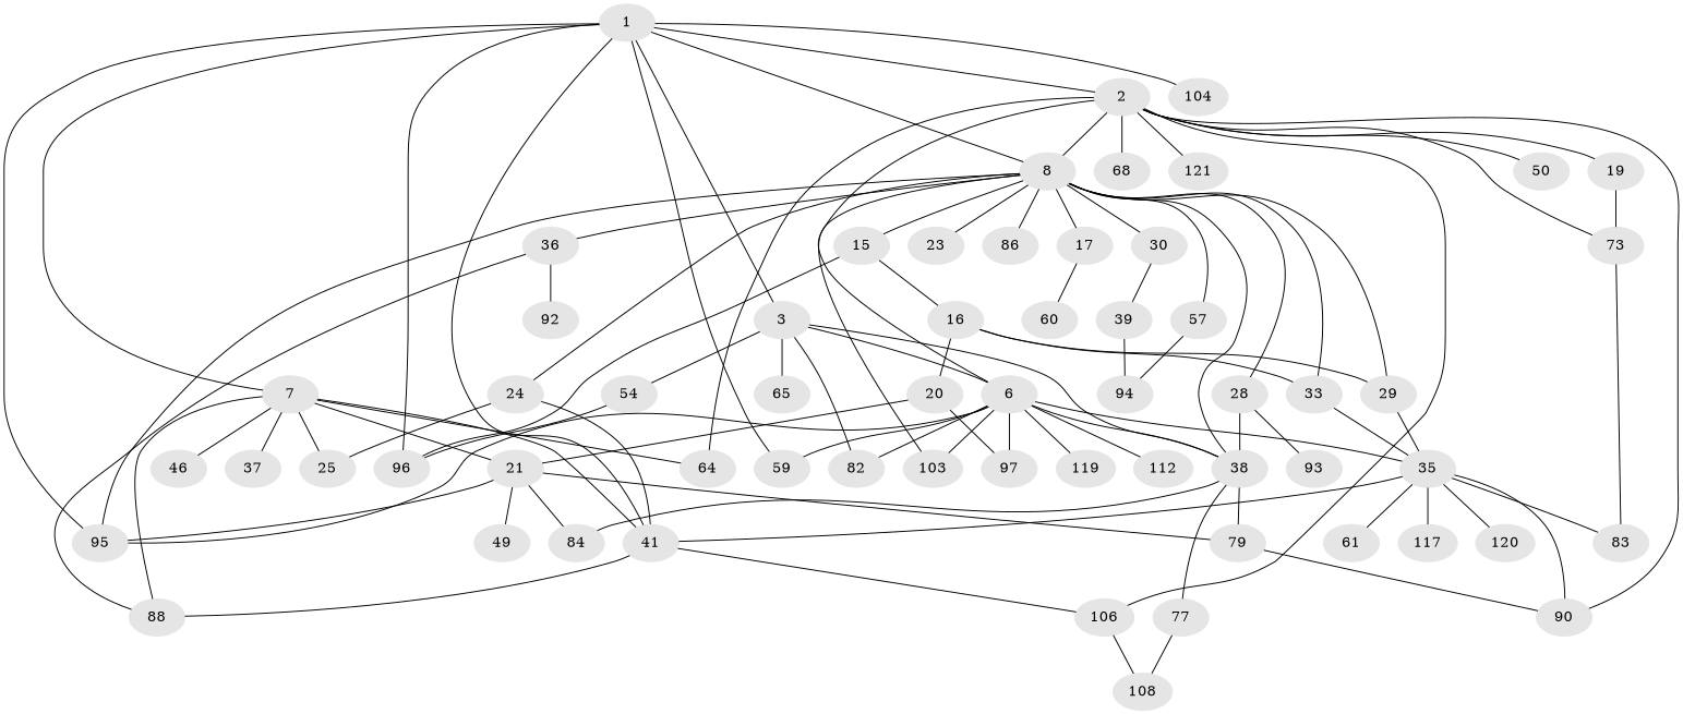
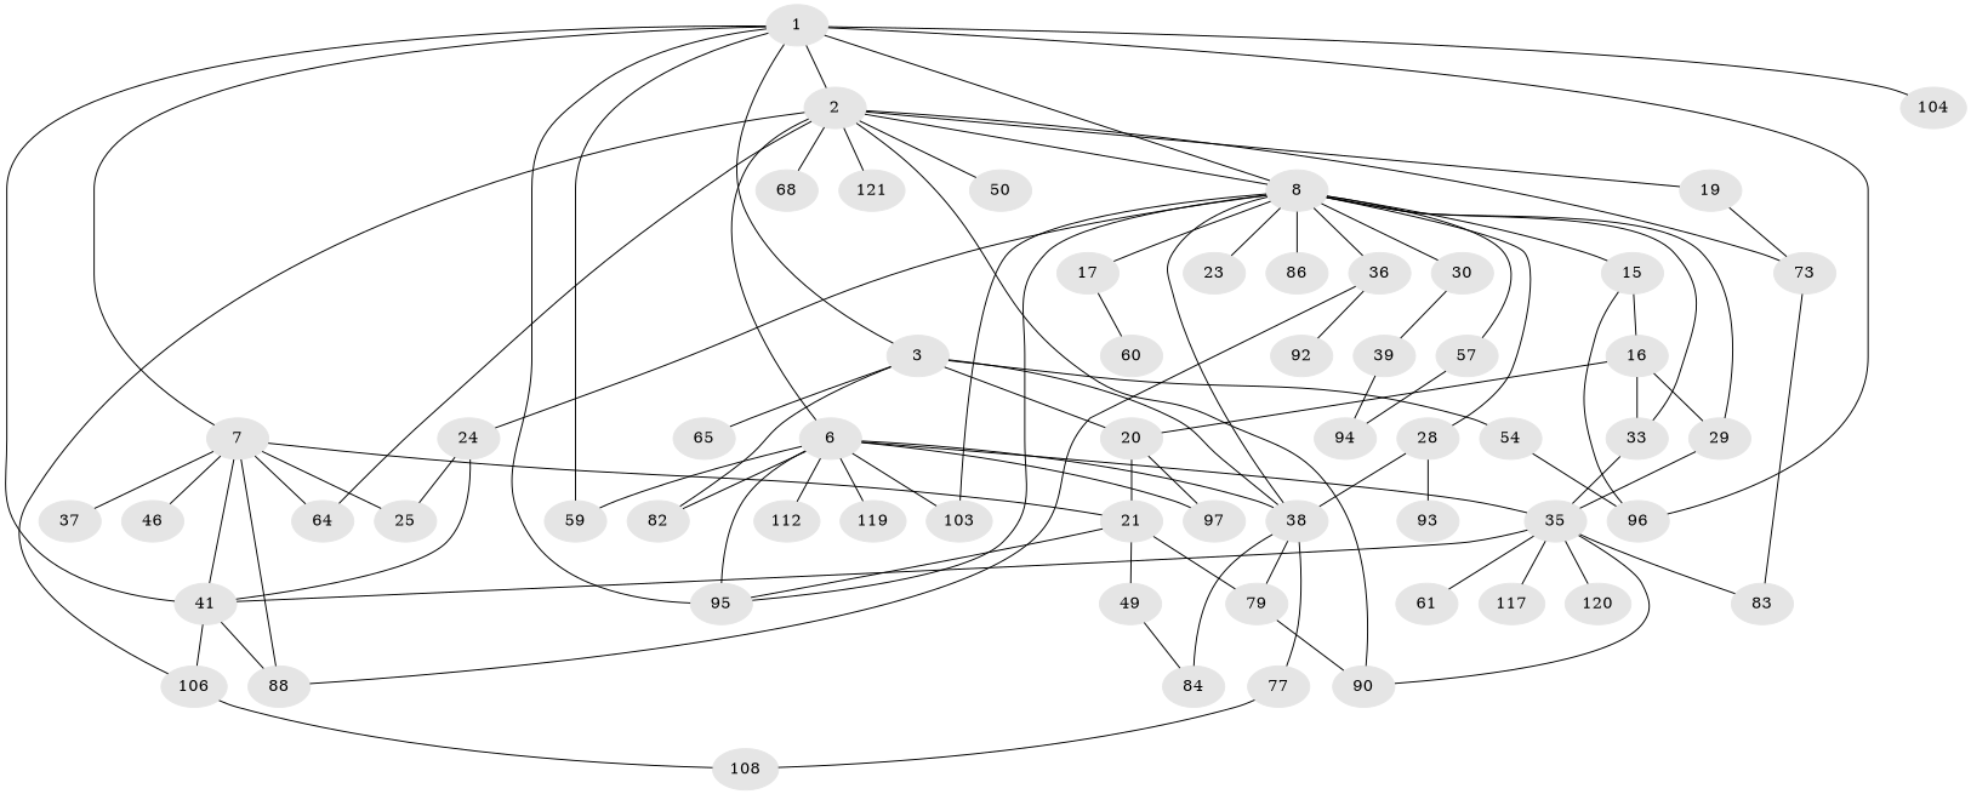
  graph {
    node [color=gray90 style=filled]
    1 [super="+5+51"]
    2 [super="+4"]
    3 [super="+44"]
    7 [super="+31+62+55+13"]
    8 [super="+9+10+34"]
    41 [super="+48"]
    59 [super="+102"]
    95 [super="+101"]
    96 [super="+109"]
    104
    6 [super="+12+26+32"]
    19
    50
    64 [super="+66"]
    68
    73 [super="+78"]
    90
    106 [super="+110"]
    121
    38 [super="+81+56"]
    54 [super="+80"]
    65
    82
    21
    25
    37 [super="+87"]
    46
    88 [super="+89"]
    103
    15
    17
    23
    24
    28 [super="+53"]
    29 [super="+107"]
    30
    33
    36
    57
    86
    35 [super="+100+40"]
    97
    112
    119
    83 [super="+116"]
    108
    84
    79 [super="+91"]
    77
    49 [super="+114"]
    61
    117
    120
    16
    60 [super="+70+75"]
    93
    39 [super="+98"]
    92
    94
    20 [super="+63"]
    1 -- 2 [weight=2]
    1 -- 3
    1 -- 7
    1 -- 8
    1 -- 41
    1 -- 59
    1 -- 95
    1 -- 96
    1 -- 104
    2 -- 8
    2 -- 6
    2 -- 19
    2 -- 50
    2 -- 64
    2 -- 68
    2 -- 73
    2 -- 90
    2 -- 106
    2 -- 121
-   3 -- 6 [weight=2]
+   3 -- 20 [weight=2]
    3 -- 38
    3 -- 54
    3 -- 65
    3 -- 82
    7 -- 41
    7 -- 64
    7 -- 21
    7 -- 25
    7 -- 37
    7 -- 46
    7 -- 88
    8 -- 95
    8 -- 38
    8 -- 103
    8 -- 15
    8 -- 17
    8 -- 23
    8 -- 24
    8 -- 28
    8 -- 29
    8 -- 30 [weight=2]
    8 -- 33
    8 -- 36
    8 -- 57
    8 -- 86
    41 -- 106
    41 -- 88
    6 -- 59 [weight=2]
    6 -- 95 [weight=2]
    6 -- 38
    6 -- 82
    6 -- 103
    6 -- 35
    6 -- 97 [weight=2]
    6 -- 112
    6 -- 119
    19 -- 73
    73 -- 83
    106 -- 108
    38 -- 84 [weight=2]
    38 -- 79
    38 -- 77
    54 -- 96
    21 -- 95
-   21 -- 84
+   49 -- 84
    21 -- 79
    21 -- 49
    15 -- 96
    15 -- 16
    17 -- 60
    24 -- 41 [weight=2]
    24 -- 25
    28 -- 38 [weight=2]
    28 -- 93
    29 -- 35
    30 -- 39
    33 -- 35
    36 -- 88
    36 -- 92
    57 -- 94
    35 -- 41
    35 -- 90
    35 -- 83
    35 -- 61
    35 -- 117
    35 -- 120
    79 -- 90
    77 -- 108
    16 -- 29
    16 -- 33
    16 -- 20
    39 -- 94
    20 -- 21
    20 -- 97
  }
